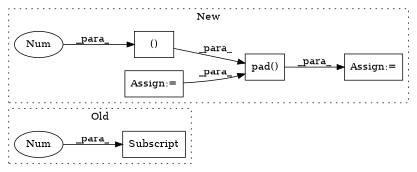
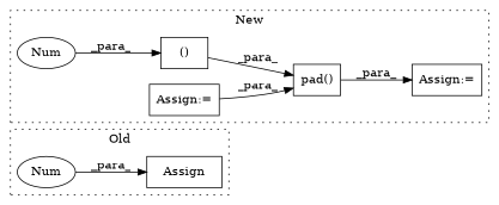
  digraph {
    rankdir=LR
    node [a=76 l=1 shape=box]
-   n1 [a=63 l="7,0" label=Subscript s="7230,0"]
+   n1 [a=63 l="7,0" label=Assign s="7230,0"]
    n2 [label=Num s=7235 shape=ellipse]
    n3 [a=75 l="6,1" label="pad()" s="8019,8055"]
    n4 [a=54 l=8 label="()" s=8046]
    n5 [label=Num s=8045 shape=ellipse]
    n6 [a=68 l=3 label="Assign:=" s=8016]
    n7 [a=68 l=3 label="Assign:=" s=7521]
    subgraph cluster_1 {
      label=Old
      style=dotted
      n1
      n2
    }
    subgraph cluster_2 {
      label=New
      style=dotted
      n3
      n4
      n5
      n6
      n7
    }
    n2 -> n1 [label=_para_]
    n3 -> n6 [label=_para_]
    n4 -> n3 [label=_para_]
    n5 -> n4 [label=_para_]
    n7 -> n3 [label=_para_]
  }
